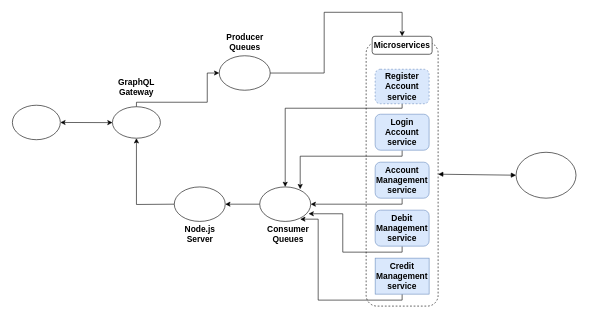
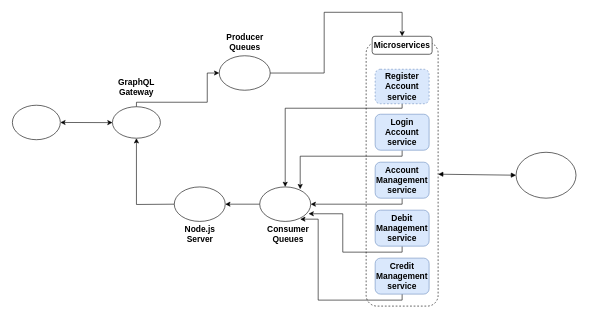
  <mxCell id="0" />
  <mxCell id="1" parent="0" />
  <mxCell id="2" style="edgeStyle=orthogonalEdgeStyle;rounded=0;orthogonalLoop=1;jettySize=auto;html=1;entryX=0;entryY=0.5;entryDx=0;entryDy=0;" parent="1" source="3" target="18" edge="1"><mxGeometry relative="1" as="geometry"><Array as="points"><mxPoint x="227" y="170" /><mxPoint x="345" y="170" /><mxPoint x="345" y="121" /></Array></mxGeometry></mxCell>
  <mxCell id="3" value="" style="ellipse;whiteSpace=wrap;html=1;" parent="1" vertex="1"><mxGeometry x="186.88" y="177.5" width="80" height="52.5" as="geometry" /></mxCell>
  <mxCell id="4" value="&lt;h3&gt;GraphQL Gateway&lt;/h3&gt;" style="text;html=1;strokeColor=none;fillColor=none;align=center;verticalAlign=middle;whiteSpace=wrap;rounded=0;" parent="1" vertex="1"><mxGeometry x="206.88" y="133.75" width="40" height="20" as="geometry" /></mxCell>
  <mxCell id="5" style="edgeStyle=orthogonalEdgeStyle;rounded=0;orthogonalLoop=1;jettySize=auto;html=1;" parent="1" target="3" edge="1"><mxGeometry relative="1" as="geometry"><mxPoint x="290" y="340" as="sourcePoint" /></mxGeometry></mxCell>
  <mxCell id="6" value="" style="rounded=1;whiteSpace=wrap;html=1;dashed=1;" parent="1" vertex="1"><mxGeometry x="610" y="70" width="120" height="440" as="geometry" /></mxCell>
  <mxCell id="7" style="edgeStyle=orthogonalEdgeStyle;rounded=0;orthogonalLoop=1;jettySize=auto;html=1;" parent="1" source="8" target="25" edge="1"><mxGeometry relative="1" as="geometry"><Array as="points"><mxPoint x="670" y="180" /><mxPoint x="475" y="180" /></Array></mxGeometry></mxCell>
  <mxCell id="8" value="&lt;h3&gt;Register Account service&lt;/h3&gt;" style="rounded=1;whiteSpace=wrap;html=1;fillColor=#dae8fc;strokeColor=#6c8ebf;dashed=1;" parent="1" vertex="1"><mxGeometry x="625" y="115" width="90" height="57.5" as="geometry" /></mxCell>
  <mxCell id="9" style="edgeStyle=orthogonalEdgeStyle;rounded=0;orthogonalLoop=1;jettySize=auto;html=1;entryX=1;entryY=0;entryDx=0;entryDy=0;" parent="1" source="10" target="26" edge="1"><mxGeometry relative="1" as="geometry"><Array as="points"><mxPoint x="670" y="260" /><mxPoint x="500" y="260" /></Array></mxGeometry></mxCell>
  <mxCell id="10" value="&lt;h3&gt;Login Account service&lt;/h3&gt;" style="rounded=1;whiteSpace=wrap;html=1;fillColor=#dae8fc;strokeColor=#6c8ebf;" parent="1" vertex="1"><mxGeometry x="625" y="190" width="90" height="60" as="geometry" /></mxCell>
  <mxCell id="11" style="edgeStyle=orthogonalEdgeStyle;rounded=0;orthogonalLoop=1;jettySize=auto;html=1;entryX=1;entryY=0.5;entryDx=0;entryDy=0;" parent="1" source="12" target="25" edge="1"><mxGeometry relative="1" as="geometry"><Array as="points"><mxPoint x="670" y="340" /></Array></mxGeometry></mxCell>
  <mxCell id="12" value="&lt;h3&gt;Account Management service&lt;/h3&gt;" style="rounded=1;whiteSpace=wrap;html=1;fillColor=#dae8fc;strokeColor=#6c8ebf;" parent="1" vertex="1"><mxGeometry x="625" y="270" width="90" height="60" as="geometry" /></mxCell>
  <mxCell id="13" style="edgeStyle=orthogonalEdgeStyle;rounded=0;orthogonalLoop=1;jettySize=auto;html=1;entryX=0.959;entryY=0.778;entryDx=0;entryDy=0;entryPerimeter=0;" parent="1" source="14" target="25" edge="1"><mxGeometry relative="1" as="geometry"><Array as="points"><mxPoint x="670" y="420" /><mxPoint x="571" y="420" /><mxPoint x="571" y="356" /></Array></mxGeometry></mxCell>
  <mxCell id="14" value="&lt;h3&gt;Debit Management service&lt;/h3&gt;" style="rounded=1;whiteSpace=wrap;html=1;fillColor=#dae8fc;strokeColor=#6c8ebf;" parent="1" vertex="1"><mxGeometry x="625" y="350" width="90" height="60" as="geometry" /></mxCell>
  <mxCell id="15" style="edgeStyle=orthogonalEdgeStyle;rounded=0;orthogonalLoop=1;jettySize=auto;html=1;entryX=1;entryY=1;entryDx=0;entryDy=0;" parent="1" source="16" target="26" edge="1"><mxGeometry relative="1" as="geometry"><Array as="points"><mxPoint x="670" y="500" /><mxPoint x="530" y="500" /><mxPoint x="530" y="365" /></Array></mxGeometry></mxCell>
- <mxCell id="16" value="&lt;h3&gt;Credit Management service&lt;/h3&gt;" style="whiteSpace=wrap;html=1;fillColor=#dae8fc;strokeColor=#6c8ebf;rounded=0;" parent="1" vertex="1"><mxGeometry x="625" y="430" width="90" height="60" as="geometry" /></mxCell>
+ <mxCell id="16" value="&lt;h3&gt;Credit Management service&lt;/h3&gt;" style="rounded=1;whiteSpace=wrap;html=1;fillColor=#dae8fc;strokeColor=#6c8ebf;" parent="1" vertex="1"><mxGeometry x="625" y="430" width="90" height="60" as="geometry" /></mxCell>
  <mxCell id="17" style="edgeStyle=orthogonalEdgeStyle;rounded=0;orthogonalLoop=1;jettySize=auto;html=1;entryX=0.5;entryY=0;entryDx=0;entryDy=0;" parent="1" source="18" target="21" edge="1"><mxGeometry relative="1" as="geometry"><Array as="points"><mxPoint x="540" y="121" /><mxPoint x="540" y="20" /><mxPoint x="670" y="20" /></Array></mxGeometry></mxCell>
  <mxCell id="18" value="" style="ellipse;whiteSpace=wrap;html=1;" parent="1" vertex="1"><mxGeometry x="365" y="92.5" width="85" height="57.5" as="geometry" /></mxCell>
  <mxCell id="19" value="" style="shape=image;imageAspect=0;aspect=fixed;verticalLabelPosition=bottom;verticalAlign=top;image=https://upload.wikimedia.org/wikipedia/commons/thumb/1/17/GraphQL_Logo.svg/1200px-GraphQL_Logo.svg.png;" parent="1" vertex="1"><mxGeometry x="203.76" y="180.63" width="46.25" height="46.25" as="geometry" /></mxCell>
  <mxCell id="20" value="" style="shape=image;imageAspect=0;aspect=fixed;verticalLabelPosition=bottom;verticalAlign=top;image=https://jpadilla.github.io/rabbitmqapp/assets/img/icon.png;" parent="1" vertex="1"><mxGeometry x="382.5" y="96.25" width="50" height="50" as="geometry" /></mxCell>
  <mxCell id="21" value="" style="rounded=1;whiteSpace=wrap;html=1;fontStyle=1" parent="1" vertex="1"><mxGeometry x="620" y="60" width="100" height="30" as="geometry" /></mxCell>
  <mxCell id="22" value="" style="ellipse;whiteSpace=wrap;html=1;" parent="1" vertex="1"><mxGeometry x="290" y="311.25" width="85" height="57.5" as="geometry" /></mxCell>
  <mxCell id="23" value="" style="shape=image;imageAspect=0;aspect=fixed;verticalLabelPosition=bottom;verticalAlign=top;strokeColor=#000000;image=https://firebearstudio.com/blog/wp-content/uploads/2015/10/Node-e1443953851722.png;" parent="1" vertex="1"><mxGeometry x="302.07" y="315" width="60.87" height="50" as="geometry" /></mxCell>
  <mxCell id="24" style="edgeStyle=orthogonalEdgeStyle;rounded=0;orthogonalLoop=1;jettySize=auto;html=1;exitX=0;exitY=0.5;exitDx=0;exitDy=0;entryX=1;entryY=0.5;entryDx=0;entryDy=0;" parent="1" source="25" target="22" edge="1"><mxGeometry relative="1" as="geometry" /></mxCell>
  <mxCell id="25" value="" style="ellipse;whiteSpace=wrap;html=1;" parent="1" vertex="1"><mxGeometry x="432.5" y="311.25" width="85" height="57.5" as="geometry" /></mxCell>
  <mxCell id="26" value="" style="shape=image;imageAspect=0;aspect=fixed;verticalLabelPosition=bottom;verticalAlign=top;image=https://jpadilla.github.io/rabbitmqapp/assets/img/icon.png;" parent="1" vertex="1"><mxGeometry x="450" y="315" width="50" height="50" as="geometry" /></mxCell>
  <mxCell id="27" value="&lt;h3&gt;Node.js Server&lt;/h3&gt;" style="text;html=1;strokeColor=none;fillColor=none;align=center;verticalAlign=middle;whiteSpace=wrap;rounded=0;fontStyle=1" parent="1" vertex="1"><mxGeometry x="312.5" y="380" width="40" height="20" as="geometry" /></mxCell>
  <mxCell id="28" value="&lt;h3&gt;Producer Queues&lt;/h3&gt;" style="text;html=1;strokeColor=none;fillColor=none;align=center;verticalAlign=middle;whiteSpace=wrap;rounded=0;fontStyle=1" parent="1" vertex="1"><mxGeometry x="387.5" y="60" width="40" height="20" as="geometry" /></mxCell>
  <mxCell id="29" value="&lt;h3&gt;Consumer Queues&lt;/h3&gt;" style="text;html=1;strokeColor=none;fillColor=none;align=center;verticalAlign=middle;whiteSpace=wrap;rounded=0;fontStyle=1" parent="1" vertex="1"><mxGeometry x="460" y="380" width="40" height="20" as="geometry" /></mxCell>
  <mxCell id="30" value="&lt;h3&gt;Microservices&lt;/h3&gt;" style="text;html=1;strokeColor=none;fillColor=none;align=center;verticalAlign=middle;whiteSpace=wrap;rounded=0;" parent="1" vertex="1"><mxGeometry x="650" y="67.5" width="40" height="15" as="geometry" /></mxCell>
  <mxCell id="31" value="" style="ellipse;whiteSpace=wrap;html=1;strokeColor=#000000;" parent="1" vertex="1"><mxGeometry x="860" y="253.44" width="100" height="76.56" as="geometry" /></mxCell>
  <mxCell id="32" value="" style="endArrow=block;startArrow=block;endFill=1;startFill=1;html=1;exitX=1;exitY=0.5;exitDx=0;exitDy=0;entryX=0;entryY=0.5;entryDx=0;entryDy=0;" parent="1" source="6" target="31" edge="1"><mxGeometry width="160" relative="1" as="geometry"><mxPoint x="830" y="350" as="sourcePoint" /><mxPoint x="990" y="350" as="targetPoint" /></mxGeometry></mxCell>
  <mxCell id="33" value="" style="shape=image;imageAspect=0;aspect=fixed;verticalLabelPosition=bottom;verticalAlign=top;strokeColor=#000000;image=https://logonoid.com/images/postgresql-logo.png;" parent="1" vertex="1"><mxGeometry x="881.6" y="260.16" width="56.81" height="63.12" as="geometry" /></mxCell>
  <mxCell id="34" value="" style="ellipse;whiteSpace=wrap;html=1;strokeColor=#000000;" parent="1" vertex="1"><mxGeometry x="20" y="174.99" width="80" height="57.5" as="geometry" /></mxCell>
  <mxCell id="35" value="" style="shape=image;imageAspect=0;aspect=fixed;verticalLabelPosition=bottom;verticalAlign=top;strokeColor=#000000;image=https://static.vecteezy.com/system/resources/previews/000/550/731/original/user-icon-vector.jpg;" parent="1" vertex="1"><mxGeometry x="40" y="184.06" width="39.37" height="39.37" as="geometry" /></mxCell>
  <mxCell id="36" value="" style="endArrow=classic;startArrow=classic;html=1;exitX=1;exitY=0.5;exitDx=0;exitDy=0;" parent="1" source="34" edge="1"><mxGeometry width="50" height="50" relative="1" as="geometry"><mxPoint x="400" y="240" as="sourcePoint" /><mxPoint x="187" y="204" as="targetPoint" /></mxGeometry></mxCell>
